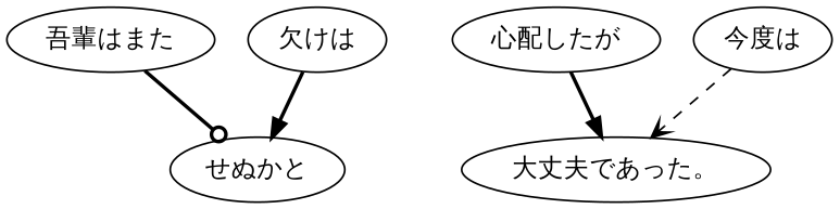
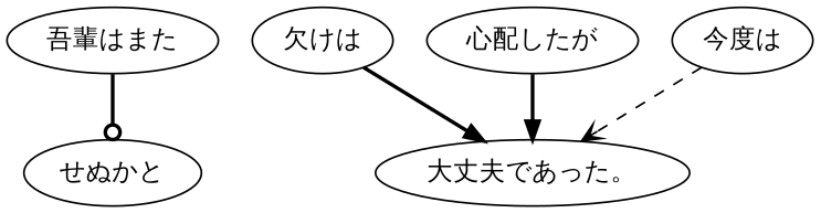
  digraph {
    fontname="Liberation Sans"
    node [fontname="Liberation Sans"]
    edge [arrowhead=normal fontname="Liberation Sans" style=bold]
    n1 [label="吾輩はまた"]
    n2 [label="せぬかと"]
    n3 [label="欠けは"]
    n4 [label="心配したが"]
    n5 [label="大丈夫であった。"]
    n6 [label="今度は"]
    n1 -> n2 [arrowhead=odot]
-   n3 -> n2
+   n3 -> n5
    n4 -> n5
    n6 -> n5 [arrowhead=vee style=dashed]
  }
